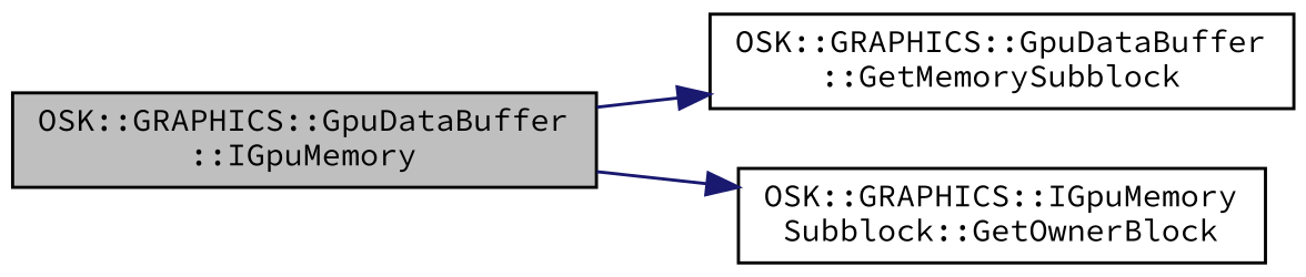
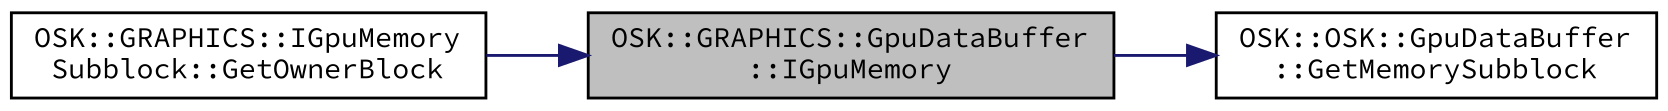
  digraph {
    fontname="Source Code Pro"
    rankdir=LR
    node [color=black fillcolor=white fontname="Source Code Pro" fontsize=10 shape=record style=filled]
    edge [color=midnightblue fontname="Source Code Pro" fontsize=10 labelfontname=Helvetica labelfontsize=10 style=solid]
    n1 [fillcolor=grey75 fontcolor=black height=0.2 label="OSK::GRAPHICS::GpuDataBuffer\l::IGpuMemory" width=0.4]
-   n2 [height=0.2 label="OSK::GRAPHICS::GpuDataBuffer\l::GetMemorySubblock" width=0.4]
+   n2 [height=0.2 label="OSK::OSK::GpuDataBuffer\l::GetMemorySubblock" width=0.4]
    n3 [height=0.2 label="OSK::GRAPHICS::IGpuMemory\lSubblock::GetOwnerBlock" width=0.4]
    n1 -> n2
-   n1 -> n3
+   n3 -> n1
  }
